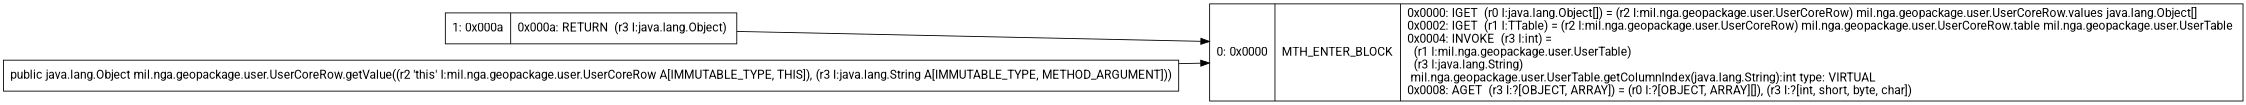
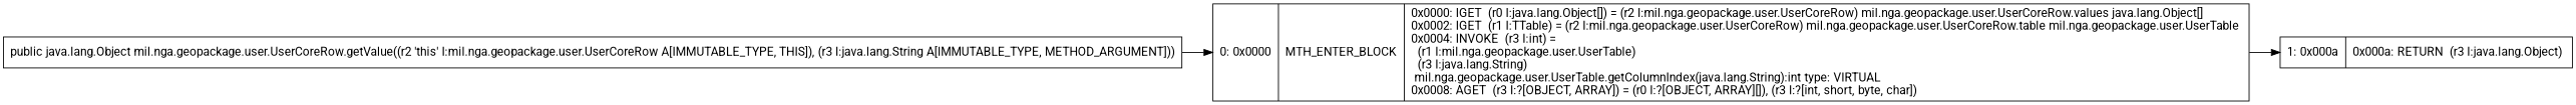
  digraph {
    rankdir=LR
    fontname=Roboto
    node [shape=record fontname=Roboto]
    edge [fontname=Roboto]
    n1 [label="{0\:\ 0x0000|MTH_ENTER_BLOCK\l|0x0000: IGET  (r0 I:java.lang.Object[]) = (r2 I:mil.nga.geopackage.user.UserCoreRow) mil.nga.geopackage.user.UserCoreRow.values java.lang.Object[] \l0x0002: IGET  (r1 I:TTable) = (r2 I:mil.nga.geopackage.user.UserCoreRow) mil.nga.geopackage.user.UserCoreRow.table mil.nga.geopackage.user.UserTable \l0x0004: INVOKE  (r3 I:int) = \l  (r1 I:mil.nga.geopackage.user.UserTable)\l  (r3 I:java.lang.String)\l mil.nga.geopackage.user.UserTable.getColumnIndex(java.lang.String):int type: VIRTUAL \l0x0008: AGET  (r3 I:?[OBJECT, ARRAY]) = (r0 I:?[OBJECT, ARRAY][]), (r3 I:?[int, short, byte, char]) \l}"]
    n2 [label="{1\:\ 0x000a|0x000a: RETURN  (r3 I:java.lang.Object) \l}"]
    n3 [label="{public java.lang.Object mil.nga.geopackage.user.UserCoreRow.getValue((r2 'this' I:mil.nga.geopackage.user.UserCoreRow A[IMMUTABLE_TYPE, THIS]), (r3 I:java.lang.String A[IMMUTABLE_TYPE, METHOD_ARGUMENT])) }"]
-   n2 -> n1
+   n1 -> n2
    n3 -> n1
  }
